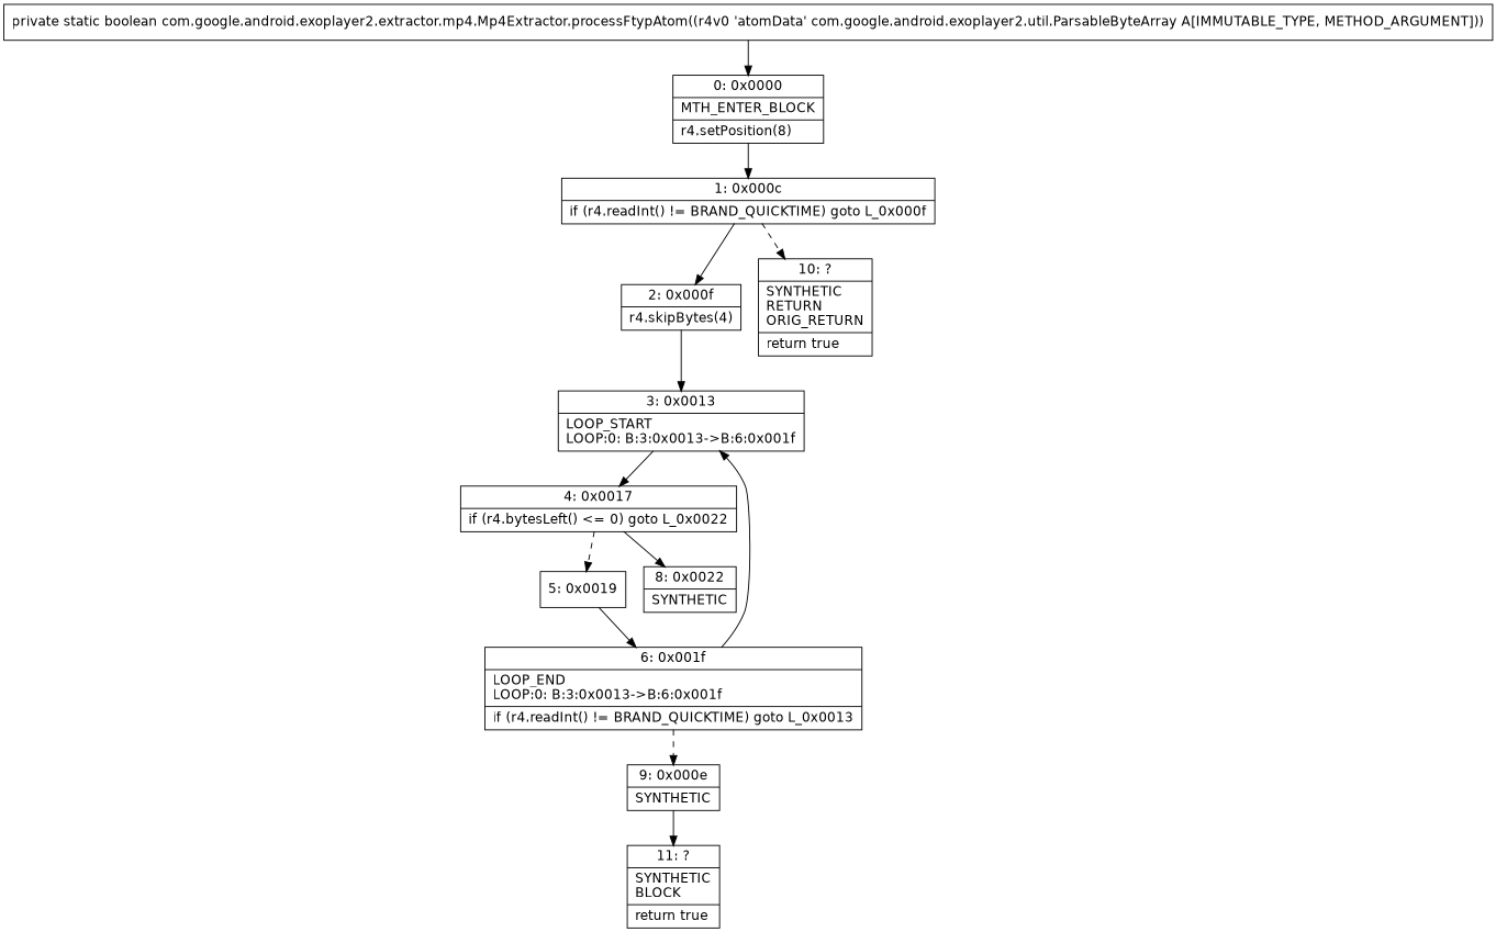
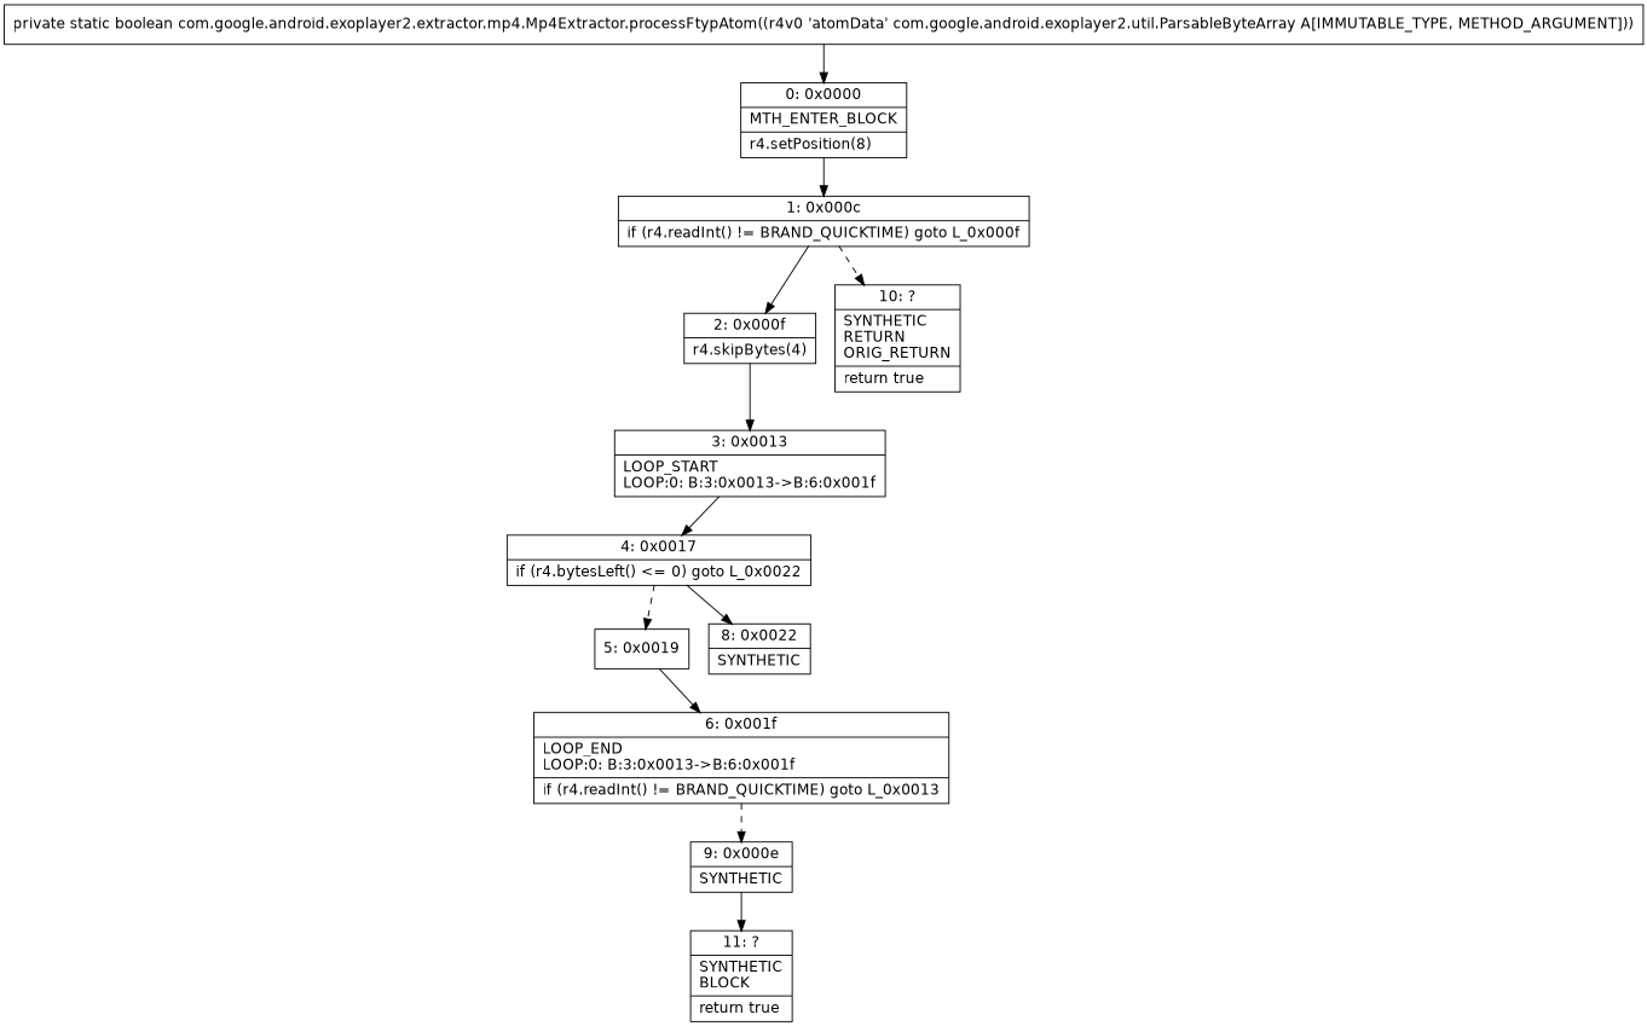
  digraph {
    fontname="DejaVu Sans"
    node [fontname="DejaVu Sans" shape=record]
    edge [fontname="DejaVu Sans"]
    n1 [label="{0\:\ 0x0000|MTH_ENTER_BLOCK\l|r4.setPosition(8)\l}"]
    n2 [label="{1\:\ 0x000c|if (r4.readInt() != BRAND_QUICKTIME) goto L_0x000f\l}"]
    n3 [label="{2\:\ 0x000f|r4.skipBytes(4)\l}"]
    n4 [label="{10\:\ ?|SYNTHETIC\lRETURN\lORIG_RETURN\l|return true\l}"]
    n5 [label="{3\:\ 0x0013|LOOP_START\lLOOP:0: B:3:0x0013\-\>B:6:0x001f\l}"]
    n6 [label="{4\:\ 0x0017|if (r4.bytesLeft() \<= 0) goto L_0x0022\l}"]
    n7 [label="{5\:\ 0x0019}"]
    n8 [label="{8\:\ 0x0022|SYNTHETIC\l}"]
    n9 [label="{6\:\ 0x001f|LOOP_END\lLOOP:0: B:3:0x0013\-\>B:6:0x001f\l|if (r4.readInt() != BRAND_QUICKTIME) goto L_0x0013\l}"]
    n10 [label="{9\:\ 0x000e|SYNTHETIC\l}"]
    n11 [label="{11\:\ ?|SYNTHETIC\lBLOCK\l|return true\l}"]
    n12 [label="{private static boolean com.google.android.exoplayer2.extractor.mp4.Mp4Extractor.processFtypAtom((r4v0 'atomData' com.google.android.exoplayer2.util.ParsableByteArray A[IMMUTABLE_TYPE, METHOD_ARGUMENT])) }"]
    n1 -> n2
    n2 -> n3
    n2 -> n4 [style=dashed]
    n3 -> n5
    n5 -> n6
    n6 -> n7 [style=dashed]
    n6 -> n8
    n7 -> n9
-   n9 -> n5
    n9 -> n10 [style=dashed]
    n10 -> n11
    n12 -> n1
  }
